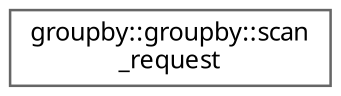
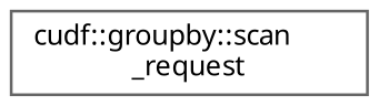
  digraph {
    rankdir=TB
    fontname="Noto Sans"
-   n1 [color=grey40 fillcolor=white fontname="Noto Sans" fontsize=10 height=0.2 label="groupby::groupby::scan\l_request" shape=box style=filled width=0.4]
+   n1 [color=grey40 fillcolor=white fontname="Noto Sans" fontsize=10 height=0.2 label="cudf::groupby::scan\l_request" shape=box style=filled width=0.4]
  }
